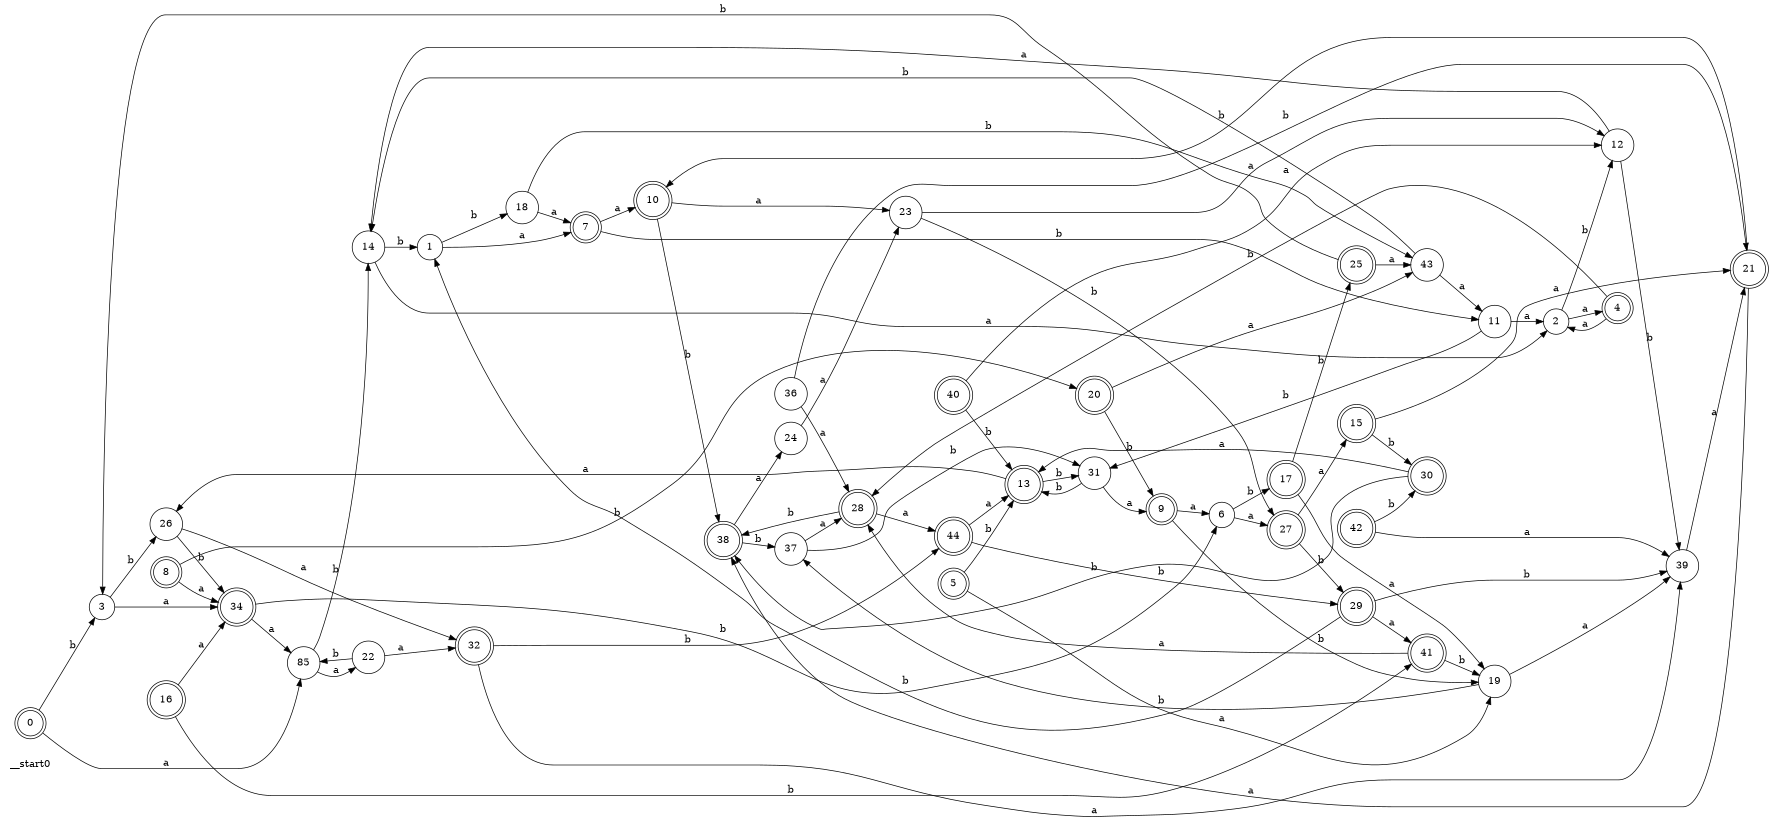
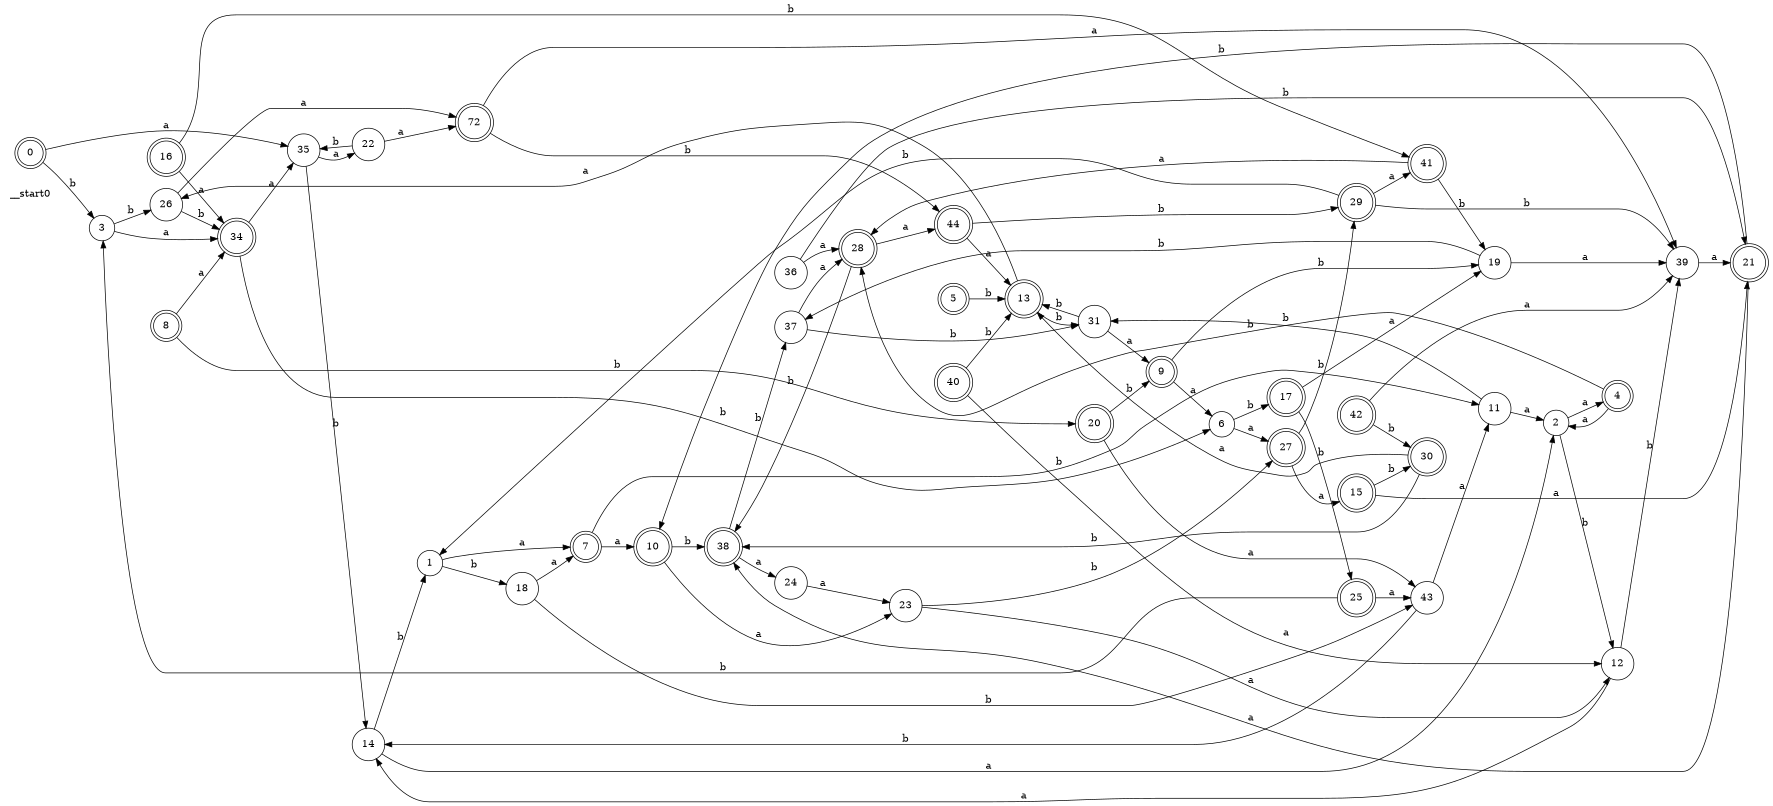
  digraph {
    rankdir=LR
    node [shape=doublecircle color=black fillcolor=white style="rounded,filled"]
    __start0 [shape=none color="" fillcolor="" style=""]
    n2 [label=0]
    n3 [label=3 shape=circle style=filled]
-   n4 [label=85 shape=circle style=filled]
+   n4 [label=35 shape=circle style=filled]
    n5 [label=26 shape=circle style=filled]
    n6 [label=34 style=filled]
    n7 [label=14 shape=circle style=filled]
    n8 [label=22 shape=circle style=filled]
    n9 [label=1 shape=circle style=filled]
    n10 [label=7]
    n11 [label=18 shape=circle style=filled]
    n12 [label=10]
    n13 [label=11 shape=circle style=filled]
    n14 [label=43 shape=circle style=filled]
    n15 [label=2 shape=circle style=filled]
    n16 [label=4]
    n17 [label=12 shape=circle style=filled]
    n18 [label=28]
    n19 [label=39 shape=circle style=filled]
-   n20 [label=32]
+   n20 [label=72]
    n21 [label=6 shape=circle style=filled]
    n22 [label=38]
    n23 [label=44]
    n24 [label=5]
    n25 [label=13]
    n26 [label=19 shape=circle style=filled]
    n27 [label=31 shape=circle style=filled]
    n28 [label=37 shape=circle style=filled]
    n29 [label=17]
    n30 [label=27]
    n31 [label=25]
    n32 [label=15]
    n33 [label=29]
    n34 [label=23 shape=circle style=filled]
    n35 [label=8]
    n36 [label=20]
    n37 [label=9]
    n38 [label=24 shape=circle style=filled]
    n39 [label=21]
    n40 [label=30]
    n41 [label=16]
    n42 [label=41]
    n43 [label=36 shape=circle style=filled]
    n44 [label=40]
    n45 [label=42]
    n2 -> n3 [label=b]
    n2 -> n4 [label=a]
    n3 -> n5 [label=b]
    n3 -> n6 [label=a]
    n4 -> n7 [label=b]
    n4 -> n8 [label=a]
    n5 -> n6 [label=b]
    n5 -> n20 [label=a]
    n6 -> n4 [label=a]
    n6 -> n21 [label=b]
    n7 -> n9 [label=b]
    n7 -> n15 [label=a]
    n8 -> n4 [label=b]
    n8 -> n20 [label=a]
    n9 -> n10 [label=a]
    n9 -> n11 [label=b]
    n10 -> n12 [label=a]
    n10 -> n13 [label=b]
    n11 -> n10 [label=a]
    n11 -> n14 [label=b]
    n12 -> n22 [label=b]
    n12 -> n34 [label=a]
    n13 -> n15 [label=a]
    n13 -> n27 [label=b]
    n14 -> n7 [label=b]
    n14 -> n13 [label=a]
    n15 -> n16 [label=a]
    n15 -> n17 [label=b]
    n16 -> n15 [label=a]
    n16 -> n18 [label=b]
    n17 -> n7 [label=a]
    n17 -> n19 [label=b]
    n18 -> n22 [label=b]
    n18 -> n23 [label=a]
    n19 -> n39 [label=a]
    n20 -> n19 [label=a]
    n20 -> n23 [label=b]
    n21 -> n29 [label=b]
    n21 -> n30 [label=a]
    n22 -> n28 [label=b]
    n22 -> n38 [label=a]
    n23 -> n25 [label=a]
    n23 -> n33 [label=b]
    n24 -> n25 [label=b]
-   n24 -> n26 [label=a]
    n25 -> n5 [label=a]
    n25 -> n27 [label=b]
    n26 -> n19 [label=a]
    n26 -> n28 [label=b]
    n27 -> n25 [label=b]
    n27 -> n37 [label=a]
    n28 -> n18 [label=a]
    n28 -> n27 [label=b]
    n29 -> n26 [label=a]
    n29 -> n31 [label=b]
    n30 -> n32 [label=a]
    n30 -> n33 [label=b]
    n31 -> n3 [label=b]
    n31 -> n14 [label=a]
    n32 -> n39 [label=a]
    n32 -> n40 [label=b]
    n33 -> n9 [label=b]
    n33 -> n19 [label=b]
    n33 -> n42 [label=a]
    n34 -> n17 [label=a]
    n34 -> n30 [label=b]
    n35 -> n6 [label=a]
    n35 -> n36 [label=b]
    n36 -> n14 [label=a]
    n36 -> n37 [label=b]
    n37 -> n21 [label=a]
    n37 -> n26 [label=b]
    n38 -> n34 [label=a]
    n39 -> n12 [label=b]
    n39 -> n22 [label=a]
    n40 -> n22 [label=b]
    n40 -> n25 [label=a]
    n41 -> n6 [label=a]
    n41 -> n42 [label=b]
    n42 -> n18 [label=a]
    n42 -> n26 [label=b]
    n43 -> n18 [label=a]
    n43 -> n39 [label=b]
    n44 -> n17 [label=a]
    n44 -> n25 [label=b]
    n45 -> n19 [label=a]
    n45 -> n40 [label=b]
  }
